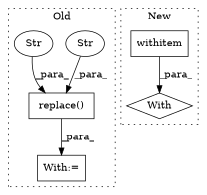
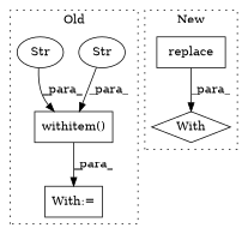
  digraph {
    node [a=66 shape=box]
-   n1 [a=75 l="12,1" label="replace()" s="22670,22691"]
+   n1 [a=75 l="12,1" label="withitem()" s="22670,22691"]
    n2 [a=68 l=3 label="With:=" s=22666]
    n3 [l=6 label=Str s=22682 shape=ellipse]
    n4 [l=2 label=Str s=22689 shape=ellipse]
-   n5 [a=49 l=5 label=withitem s=15198]
+   n5 [a=49 l=5 label=replace s=15198]
    n6 [a=39 l="5,28" label=With s="15193,15203" shape=diamond]
    subgraph cluster_1 {
      label=Old
      style=dotted
      n1
      n2
      n3
      n4
    }
    subgraph cluster_2 {
      label=New
      style=dotted
      n5
      n6
    }
    n1 -> n2 [label=_para_]
    n3 -> n1 [label=_para_]
    n4 -> n1 [label=_para_]
    n5 -> n6 [label=_para_]
  }
